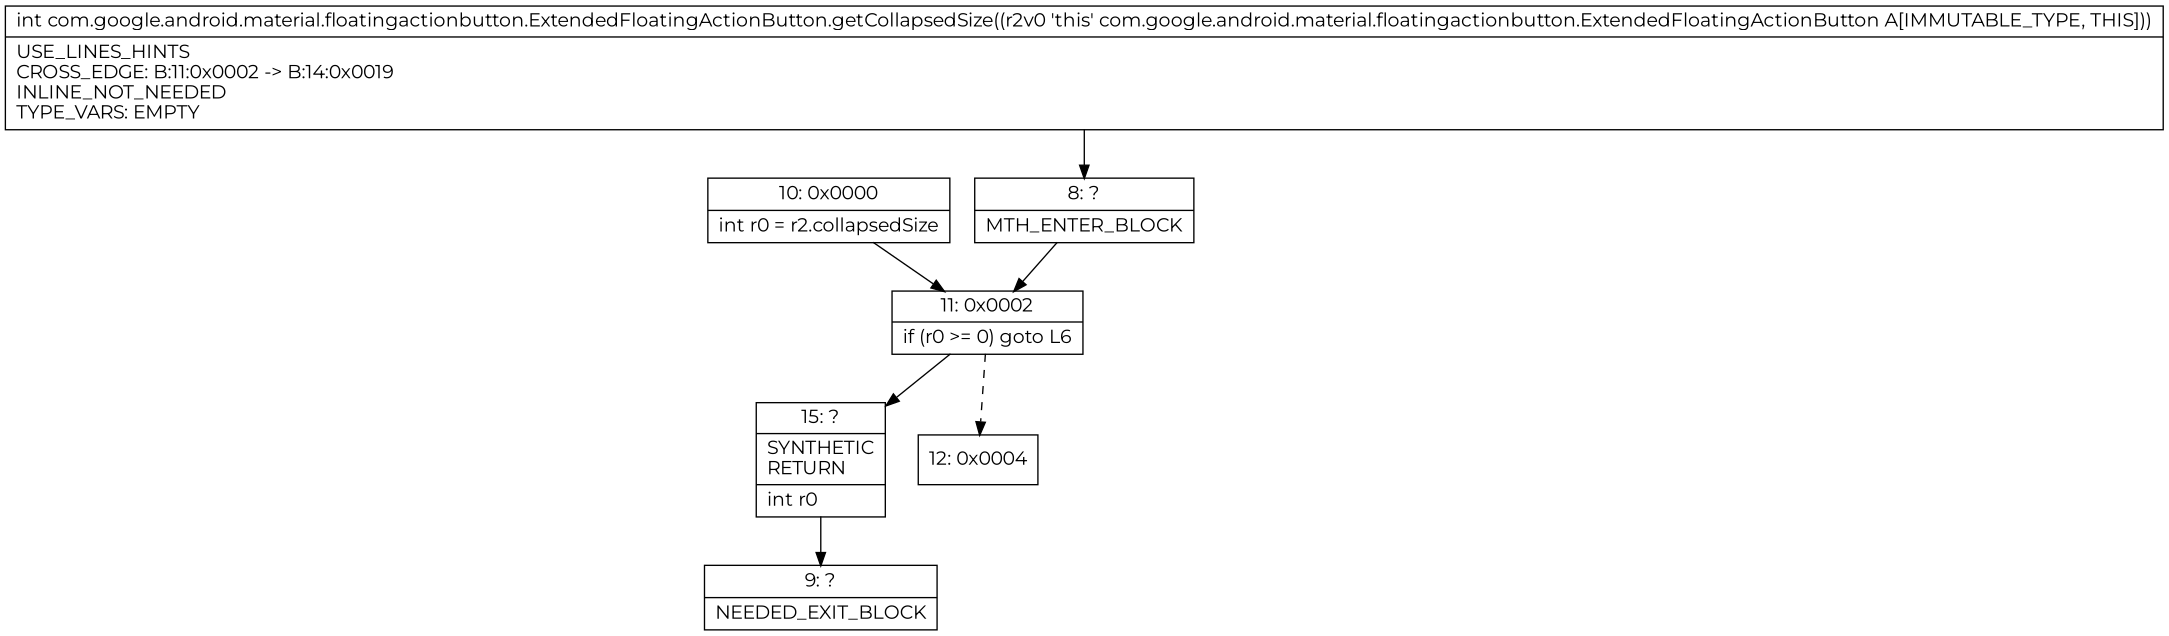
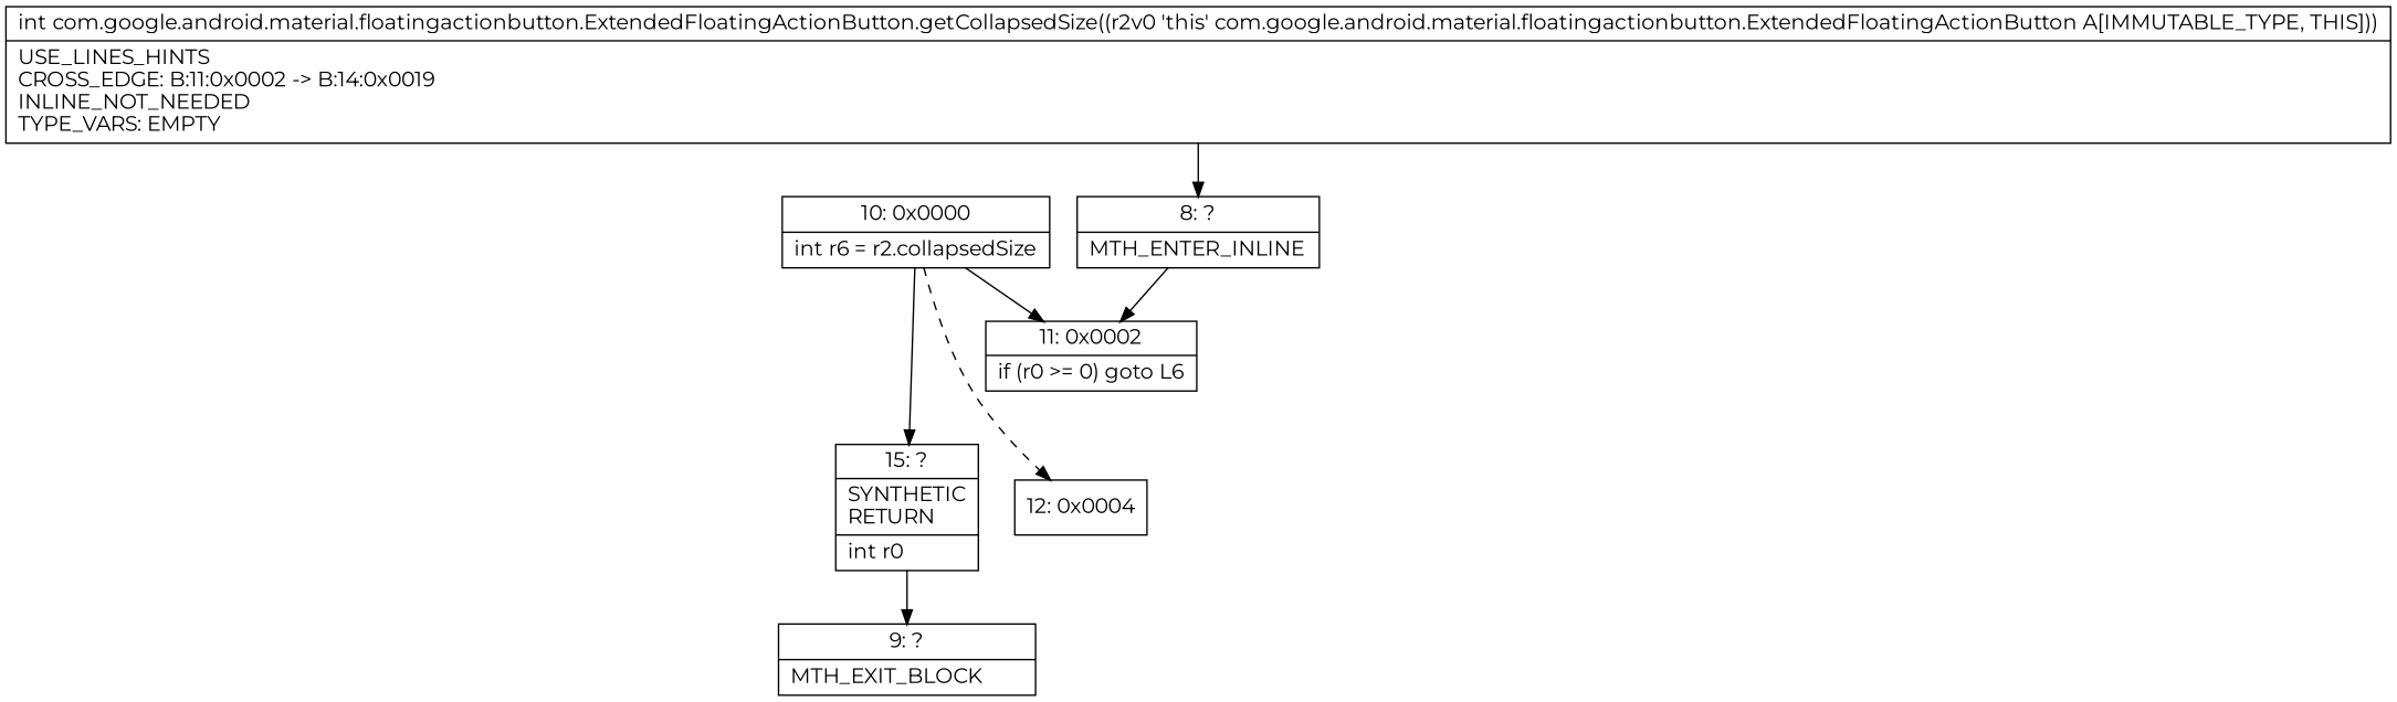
  digraph {
    fontname=Montserrat
    node [fontname=Montserrat shape=record]
    edge [fontname=Montserrat]
-   n1 [label="{8\:\ ?|MTH_ENTER_BLOCK\l}"]
+   n1 [label="{8\:\ ?|MTH_ENTER_INLINE\l}"]
    n2 [label="{11\:\ 0x0002|if (r0 \>= 0) goto L6\l}"]
-   n3 [label="{10\:\ 0x0000|int r0 = r2.collapsedSize\l}"]
+   n3 [label="{10\:\ 0x0000|int r6 = r2.collapsedSize\l}"]
    n4 [label="{12\:\ 0x0004}"]
    n5 [label="{15\:\ ?|SYNTHETIC\lRETURN\l|int r0\l}"]
-   n6 [label="{9\:\ ?|NEEDED_EXIT_BLOCK\l}"]
+   n6 [label="{9\:\ ?|MTH_EXIT_BLOCK\l}"]
    n7 [label="{int com.google.android.material.floatingactionbutton.ExtendedFloatingActionButton.getCollapsedSize((r2v0 'this' com.google.android.material.floatingactionbutton.ExtendedFloatingActionButton A[IMMUTABLE_TYPE, THIS]))  | USE_LINES_HINTS\lCROSS_EDGE: B:11:0x0002 \-\> B:14:0x0019\lINLINE_NOT_NEEDED\lTYPE_VARS: EMPTY\l}"]
    n1 -> n2
-   n2 -> n4 [style=dashed]
-   n2 -> n5
+   n3 -> n4 [style=dashed]
+   n3 -> n5
    n3 -> n2
    n5 -> n6
    n7 -> n1
  }
